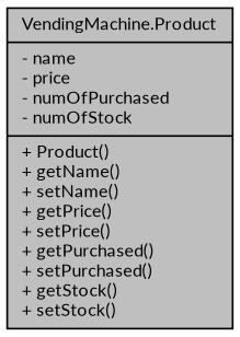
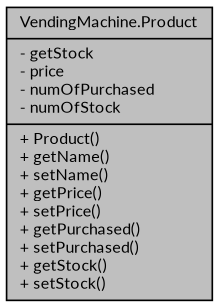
  digraph {
    fontname=Lato
-   n1 [color=black fillcolor=grey75 fontcolor=black fontname=Lato fontsize=10 height=0.2 label="{VendingMachine.Product\n|- name\l- price\l- numOfPurchased\l- numOfStock\l|+ Product()\l+ getName()\l+ setName()\l+ getPrice()\l+ setPrice()\l+ getPurchased()\l+ setPurchased()\l+ getStock()\l+ setStock()\l}" shape=record style=filled width=0.4]
+   n1 [color=black fillcolor=grey75 fontcolor=black fontname=Lato fontsize=10 height=0.2 label="{VendingMachine.Product\n|- getStock\l- price\l- numOfPurchased\l- numOfStock\l|+ Product()\l+ getName()\l+ setName()\l+ getPrice()\l+ setPrice()\l+ getPurchased()\l+ setPurchased()\l+ getStock()\l+ setStock()\l}" shape=record style=filled width=0.4]
  }
